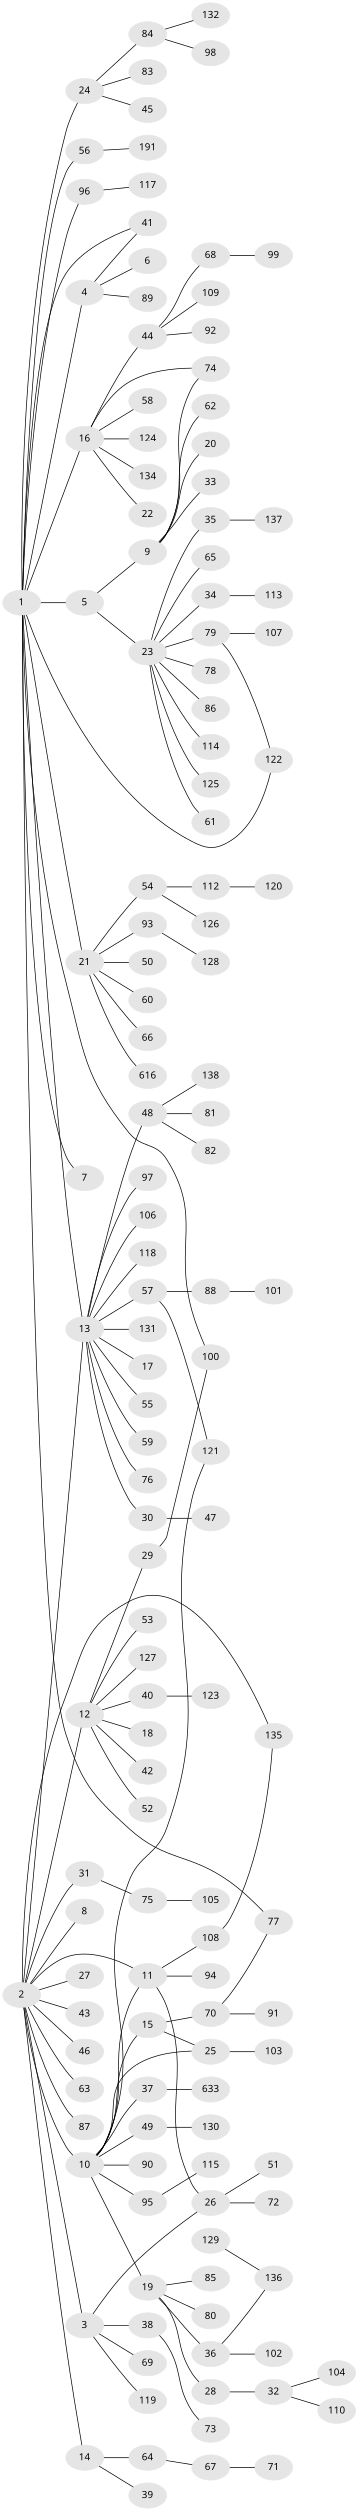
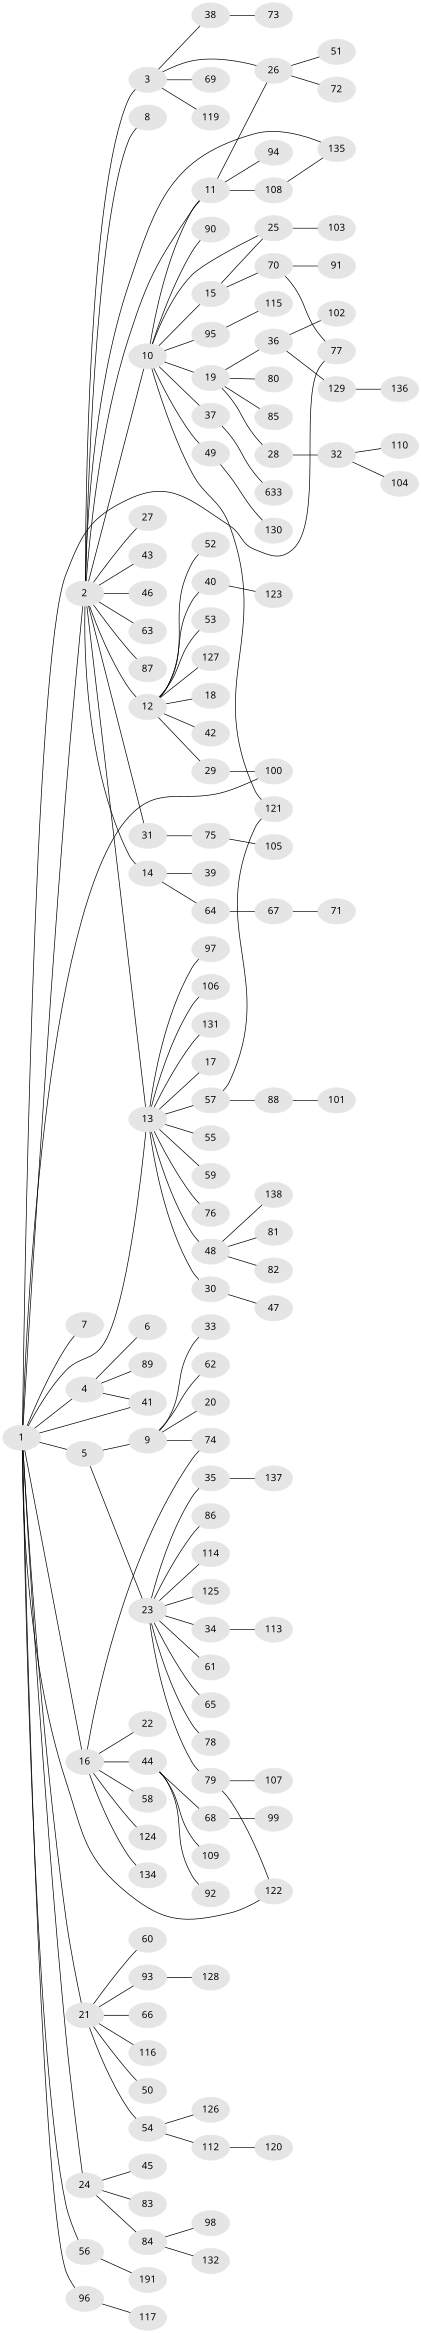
  graph {
    fontname="Noto Sans"
    rankdir=LR
    node [color=gray90 fontname="Noto Sans" style=filled]
    edge [fontname="Noto Sans"]
    1
    2
    4
    5
    7
    13
    16
    21
    24
    41
    56
    77
    96
    100
    122
    3
    8
    10
    11
    12
    14
    27
    31
    43
    46
    63
    87
    135
    6
    89
    9
    23
    17
    30
    48
    55
    57
    59
    76
    97
    106
-   118
    131
    74
    22
    44
    58
    124
    134
    50
    54
    60
    66
    93
-   116 [label=616]
+   116
    45
    83
    84
    n59 [label=191]
    117
    26
    38
    69
    119
    15
    19
    25
    37
    49
    90
    95
    121
    94
    108
    18
    29
    40
    42
    52
    53
    127
    39
    64
    75
    51
    72
    73
    20
    33
    62
    34
    35
    61
    65
    78
    79
    86
    114
    125
    70
    28
    36
    80
    85
    103
    n106 [label=633]
    130
    115
    123
    47
    81
    82
    138
    88
    67
    91
    68
    92
    109
    32
    102
    129
    112
    126
    128
    113
    137
    107
    98
    132
    104
    110
    105
    136
    99
    120
    101
    71
+   1 -- 2
    1 -- 4
    1 -- 5
    1 -- 7
    1 -- 13
    1 -- 16
    1 -- 21
    1 -- 24
    1 -- 41
    1 -- 56
    1 -- 77
    1 -- 96
    1 -- 100
    1 -- 122
    2 -- 13
    2 -- 3
    2 -- 8
    2 -- 10
    2 -- 11
    2 -- 12
    2 -- 14
    2 -- 27
    2 -- 31
    2 -- 43
    2 -- 46
    2 -- 63
    2 -- 87
    2 -- 135
    4 -- 41
    4 -- 6
    4 -- 89
    5 -- 9
    5 -- 23
    13 -- 17
    13 -- 30
    13 -- 48
    13 -- 55
    13 -- 57
    13 -- 59
    13 -- 76
    13 -- 97
    13 -- 106
-   13 -- 118
    13 -- 131
    16 -- 74
    16 -- 22
    16 -- 44
    16 -- 58
    16 -- 124
    16 -- 134
    21 -- 50
    21 -- 54
    21 -- 60
    21 -- 66
    21 -- 93
    21 -- 116
    24 -- 45
    24 -- 83
    24 -- 84
    56 -- n59
    96 -- 117
    3 -- 26
    3 -- 38
    3 -- 69
    3 -- 119
    10 -- 11
    10 -- 15
    10 -- 19
    10 -- 25
    10 -- 37
    10 -- 49
    10 -- 90
    10 -- 95
    10 -- 121
    11 -- 26
    11 -- 94
    11 -- 108
    12 -- 18
    12 -- 29
    12 -- 40
    12 -- 42
    12 -- 52
    12 -- 53
    12 -- 127
    14 -- 39
    14 -- 64
    31 -- 75
    9 -- 74
    9 -- 20
    9 -- 33
    9 -- 62
    23 -- 34
    23 -- 35
    23 -- 61
    23 -- 65
    23 -- 78
    23 -- 79
    23 -- 86
    23 -- 114
    23 -- 125
    30 -- 47
    48 -- 81
    48 -- 82
    48 -- 138
    57 -- 121
    57 -- 88
    44 -- 68
    44 -- 92
    44 -- 109
    54 -- 112
    54 -- 126
    93 -- 128
    84 -- 98
    84 -- 132
    26 -- 51
    26 -- 72
    38 -- 73
    15 -- 25
    15 -- 70
    19 -- 28
    19 -- 36
    19 -- 80
    19 -- 85
    25 -- 103
    37 -- n106
    49 -- 130
    95 -- 115
    108 -- 135
    29 -- 100
    40 -- 123
    64 -- 67
    75 -- 105
    34 -- 113
    35 -- 137
    79 -- 122
    79 -- 107
    70 -- 77
    70 -- 91
    28 -- 32
    36 -- 102
-   36 -- 136
+   36 -- 129
    88 -- 101
    67 -- 71
    68 -- 99
    32 -- 104
    32 -- 110
    129 -- 136
    112 -- 120
  }
